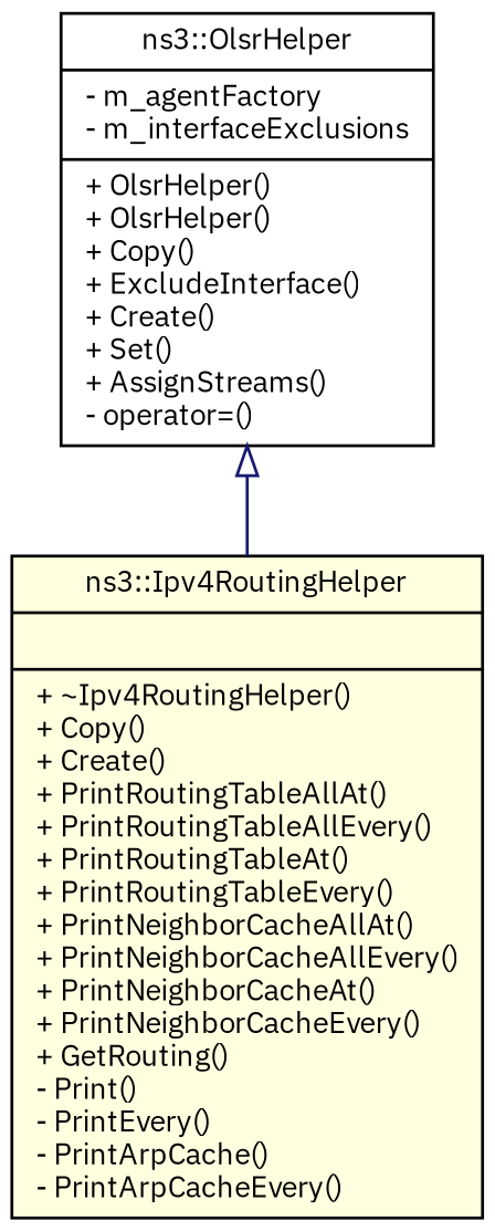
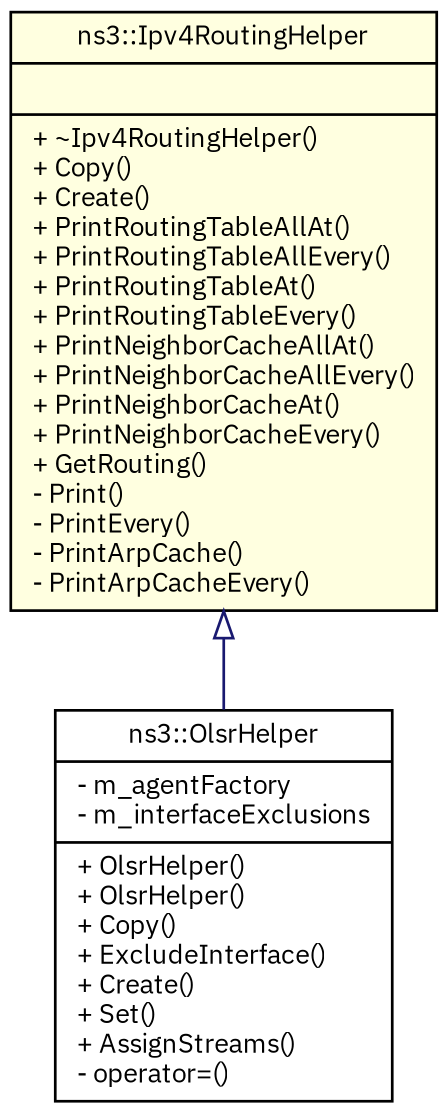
  digraph {
    fontname="IBM Plex Sans"
    node [color=black fontname="IBM Plex Sans" fontsize=10 shape=record style=filled]
    n1 [fillcolor=white fontcolor=black height=0.2 label="{ns3::OlsrHelper\n|- m_agentFactory\l- m_interfaceExclusions\l|+ OlsrHelper()\l+ OlsrHelper()\l+ Copy()\l+ ExcludeInterface()\l+ Create()\l+ Set()\l+ AssignStreams()\l- operator=()\l}" width=0.4]
    n2 [fillcolor=lightyellow height=0.2 label="{ns3::Ipv4RoutingHelper\n||+ ~Ipv4RoutingHelper()\l+ Copy()\l+ Create()\l+ PrintRoutingTableAllAt()\l+ PrintRoutingTableAllEvery()\l+ PrintRoutingTableAt()\l+ PrintRoutingTableEvery()\l+ PrintNeighborCacheAllAt()\l+ PrintNeighborCacheAllEvery()\l+ PrintNeighborCacheAt()\l+ PrintNeighborCacheEvery()\l+ GetRouting()\l- Print()\l- PrintEvery()\l- PrintArpCache()\l- PrintArpCacheEvery()\l}" width=0.4]
-   n1 -> n2 [arrowtail=onormal color=midnightblue dir=back fontname="IBM Plex Sans" fontsize=10 labelfontname=Helvetica labelfontsize=10 style=solid]
+   n2 -> n1 [arrowtail=onormal color=midnightblue dir=back fontname="IBM Plex Sans" fontsize=10 labelfontname=Helvetica labelfontsize=10 style=solid]
  }
